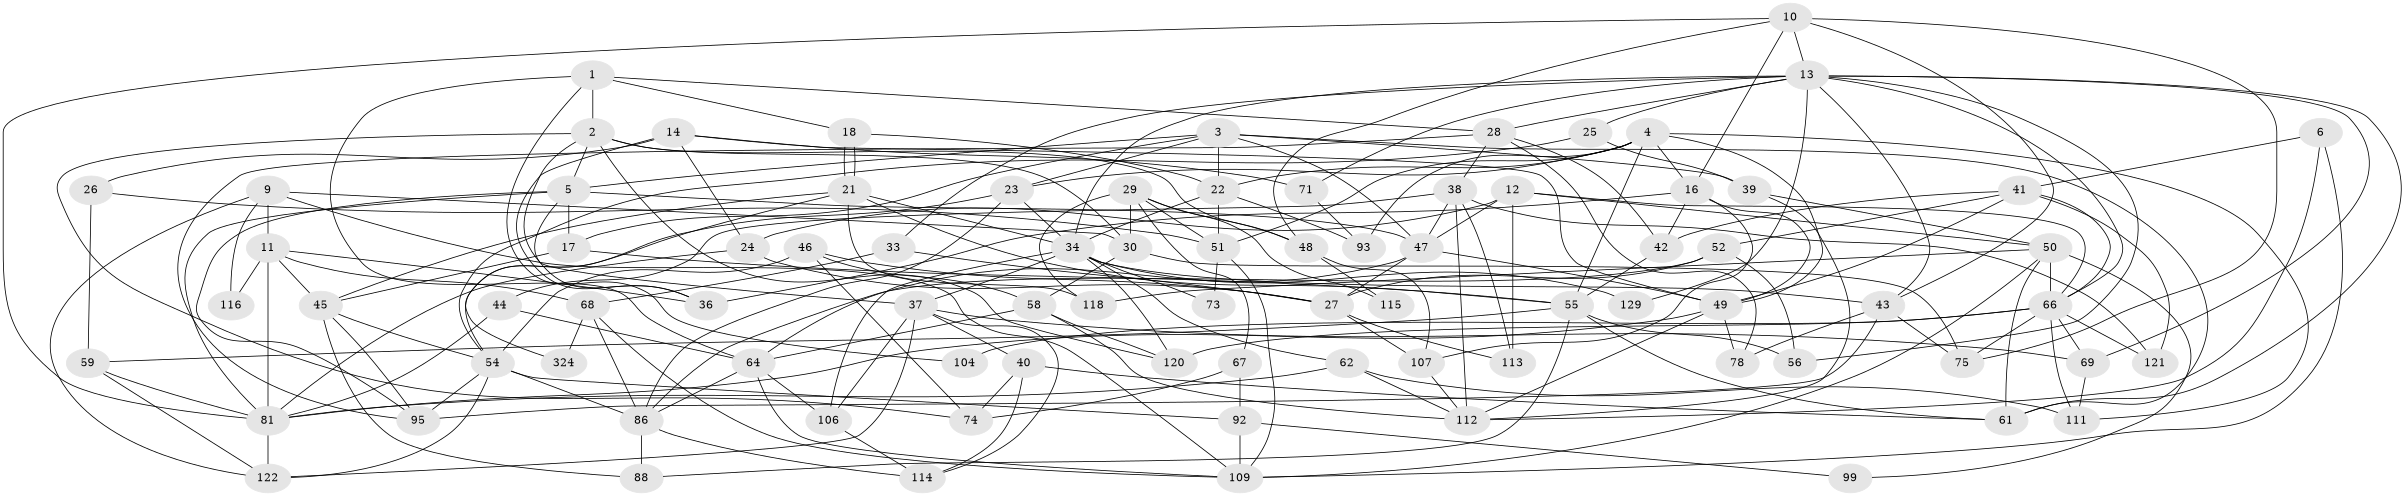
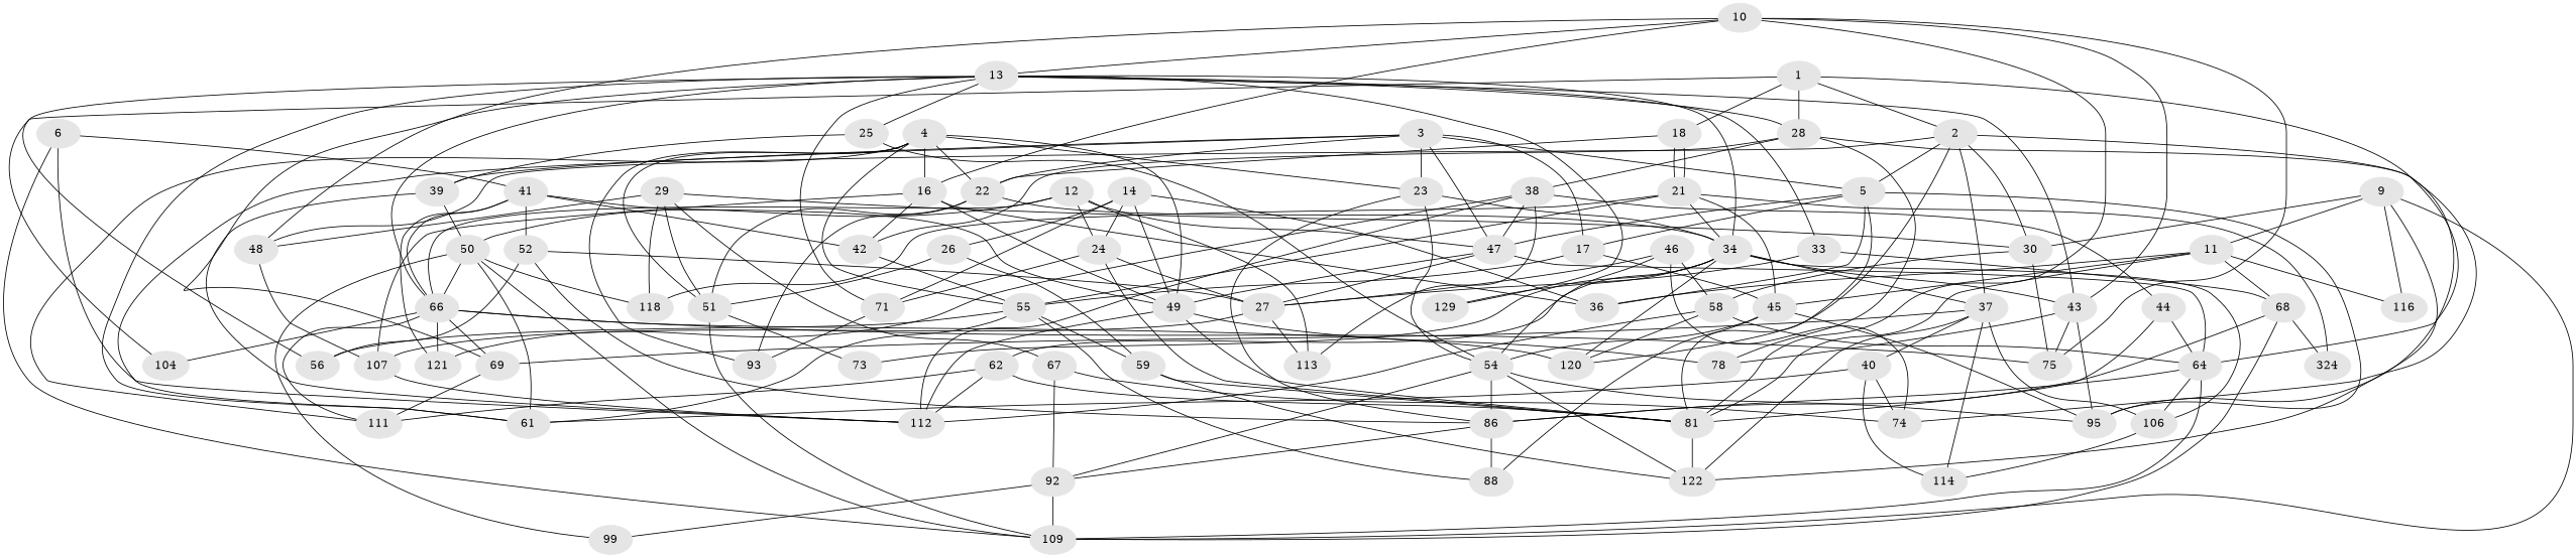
  graph {
    node [color=gray90 style=filled]
    1 [super="+7"]
    2 [super="+8"]
    18
    28 [super="+63"]
    64 [super="+117"]
    104
    5 [super="+27"]
    30 [super="+87"]
    37 [super="+79"]
    48 [super="+65"]
    74
    120
    22 [super="+85"]
    21 [super="+132"]
    95 [super="+110"]
    42
    38 [super="+102"]
    78 [super="+83"]
    109 [super="+119"]
    86 [super="+101"]
    106
    17
    47 [super="+76"]
    36 [super="+53"]
    81 [super="+105"]
    75
    58 [super="+94"]
    122
    69
    40
    114
    107
-   115
    3 [super="+72"]
    23 [super="+60"]
    39
    61 [super="+123"]
    55 [super="+100"]
    45 [super="+98"]
    51 [super="+84"]
    93 [super="+126"]
    34 [super="+35"]
    54 [super="+108"]
    112 [super="+128"]
    50 [super="+96"]
    49 [super="+82"]
    n47 [label=27 super="+91"]
    4 [super="+19"]
    16 [super="+31"]
    111
    73
    56
    59 [super="+131"]
    88
    41 [super="+80"]
    66 [super="+70"]
    121
    52 [super="+77"]
    6
    9 [super="+20"]
    11 [super="+90"]
    116
    68
    13 [super="+103"]
    43 [super="+125"]
    25 [super="+32"]
    33
    71
    129
    10
    n71 [label=324]
    12 [super="+15"]
    24
    113
    118
    99
    62 [super="+130"]
    14 [super="+89"]
    26
    92
    44
    29 [super="+127"]
    67
    46
    1 -- 2
    1 -- 18
    1 -- 28
    1 -- 64
    1 -- 104
    2 -- 5
    2 -- 30
    2 -- 37
    2 -- 48
    2 -- 74
    2 -- 120
    18 -- 22
    18 -- 21 [weight=2]
    18 -- 21
    28 -- 95
    28 -- 42
    28 -- 38
    28 -- 78
    64 -- 109
    64 -- 86 [weight=2]
    64 -- 106
    5 -- 95
    5 -- 17
    5 -- 47
    5 -- 36
    5 -- 81
    30 -- 75
    30 -- 58
    37 -- 106
    37 -- 122
    37 -- 69
    37 -- 40
    37 -- 114
    48 -- 107
-   48 -- 115
    22 -- 51
    22 -- 93
    22 -- 34
    21 -- 55
    21 -- 45
    21 -- 34
    21 -- n71
    21 -- 118
    42 -- 55
    38 -- 47
    38 -- 112
    38 -- 121
    38 -- 113
    38 -- 44
    86 -- 88
-   86 -- 114
+   86 -- 92
    106 -- 114
    17 -- 55
    17 -- 45
    47 -- 64
    47 -- 49
    47 -- n47
    81 -- 122
    58 -- 64
    58 -- 120
    58 -- 112
    69 -- 111
    40 -- 74
    40 -- 114
    40 -- 61
    107 -- 112
    3 -- 5
    3 -- 22
    3 -- 17
    3 -- 47
    3 -- 23
    3 -- 39
    3 -- 61
    23 -- 86
    23 -- 34
    23 -- 54
    39 -- 112
    39 -- 50
    55 -- 61
    55 -- 56
    55 -- 59
    55 -- 88
    45 -- 95
    45 -- 54
    45 -- 88
    51 -- 109
    51 -- 73
    34 -- 37
    34 -- 120
    34 -- 106
    34 -- 73
    34 -- 43 [weight=2]
    34 -- 129
    34 -- 62
    54 -- 95
    54 -- 86
    54 -- 122
    54 -- 92
    50 -- 109
    50 -- 61
    50 -- 66
    50 -- 118
    50 -- 99
    49 -- 78
    49 -- 81
    49 -- 112
    n47 -- 107
    n47 -- 113
    4 -- 22
    4 -- 23
    4 -- 55
    4 -- 51
    4 -- 93
    4 -- 49
    4 -- 16
    4 -- 111
    16 -- 42
    16 -- 36
    16 -- 107
    16 -- 49
    59 -- 81
    59 -- 122
    41 -- 42
    41 -- 49
    41 -- 66
    41 -- 121
    41 -- 52
    66 -- 104
    66 -- 120
    66 -- 75
    66 -- 69
    66 -- 111
    66 -- 121
    52 -- 86
    52 -- n47
    52 -- 56
    6 -- 109
    6 -- 112
    6 -- 41
    9 -- 30
    9 -- 109
    9 -- 122
    9 -- 11
    9 -- 116
    11 -- 36
    11 -- 81
    11 -- 45
    11 -- 116
    11 -- 68
    68 -- 109
    68 -- 86
    68 -- n71
    13 -- 28
    13 -- 69
    13 -- 61
    13 -- 34
    13 -- 56
    13 -- 66
    13 -- 43
    13 -- 25
    13 -- 33
    13 -- 71
    13 -- 129
    43 -- 95
    43 -- 78
    43 -- 75
    25 -- 39
    25 -- 54
    33 -- n47
    33 -- 68
    71 -- 93
    10 -- 48
    10 -- 81
    10 -- 75
    10 -- 16
    10 -- 13
    10 -- 43
    12 -- 47
    12 -- 50
    12 -- 66
    12 -- 24
    12 -- 113
    24 -- 81
    24 -- n47
+   24 -- 71
    62 -- 81
    62 -- 112
    62 -- 111
    14 -- 36
    14 -- 49
    14 -- 71
    14 -- 24
    14 -- 26
    26 -- 51
    26 -- 59
    92 -- 109
    92 -- 99
    44 -- 64
    44 -- 81
    29 -- 30
    29 -- 48
-   29 -- 115
    29 -- 51
    29 -- 118
    29 -- 67
    67 -- 74
    67 -- 92
    46 -- 74
    46 -- 58
    46 -- 54
    46 -- n47
  }
